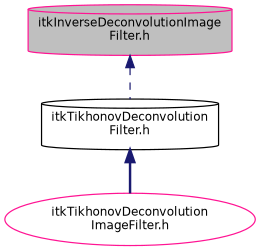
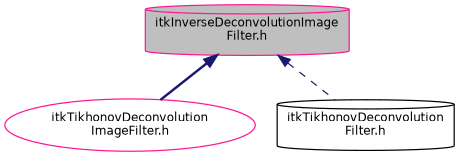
  digraph {
    node [color=deeppink fillcolor=white fontname=Helvetica fontsize=10 shape=cylinder style=filled]
    edge [color=midnightblue dir=back fontname=Helvetica fontsize=10 labelfontname=Helvetica labelfontsize=10]
    n1 [fillcolor=grey75 fontcolor=black height=0.2 label="itkInverseDeconvolutionImage\lFilter.h" width=0.4]
    n2 [height=0.2 label="itkTikhonovDeconvolution\lImageFilter.h" shape=ellipse width=0.4]
    n3 [color=black height=0.2 label="itkTikhonovDeconvolution\lFilter.h" width=0.4]
-   n3 -> n2 [style=bold]
+   n1 -> n2 [style=bold]
    n1 -> n3 [style=dashed]
  }
